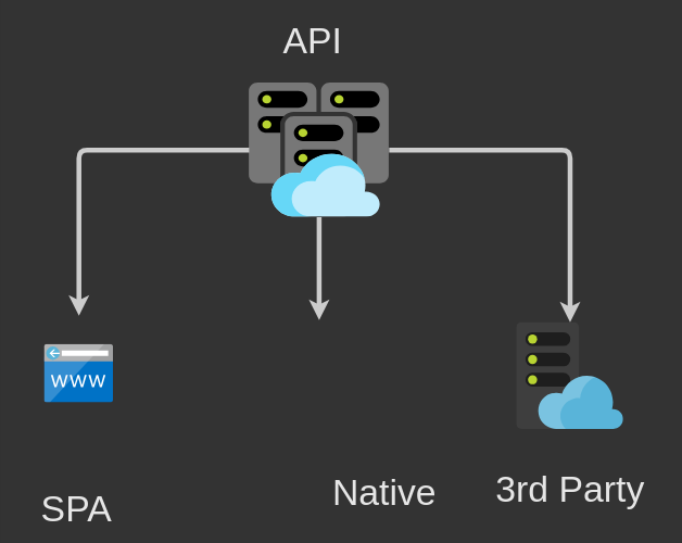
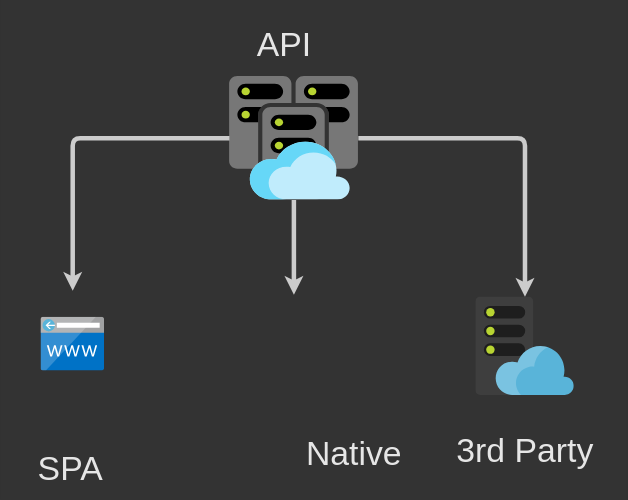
  <mxCell id="0" />
  <mxCell id="1" parent="0" />
  <mxCell id="2" value="" style="group;container=1;" vertex="1" connectable="0" parent="1"><mxGeometry x="20" y="20" width="795" height="624" as="geometry" /></mxCell>
  <mxCell id="3" value="" style="edgeStyle=orthogonalEdgeStyle;rounded=1;orthogonalLoop=1;jettySize=auto;html=1;startSize=24;endSize=6;strokeColor=#CCCCCC;strokeWidth=6;fontFamily=Helvetica;fontSize=45;fontColor=#E6E6E6;" edge="1" parent="2" source="4"><mxGeometry relative="1" as="geometry"><mxPoint x="371.239" y="372.252" as="targetPoint" /></mxGeometry></mxCell>
  <mxCell id="4" value="" style="aspect=fixed;html=1;points=[];align=center;image;fontSize=12;image=img/lib/mscae/Virtual_Clusters.svg;" vertex="1" parent="2"><mxGeometry x="285.293" y="81.132" width="171.809" height="164.65" as="geometry" /></mxCell>
  <mxCell id="5" value="" style="shape=image;html=1;verticalAlign=top;verticalLabelPosition=bottom;labelBackgroundColor=#ffffff;imageAspect=0;aspect=fixed;image=https://cdn0.iconfinder.com/data/icons/small-n-flat/24/678077-computer-128.png" vertex="1" parent="2"><mxGeometry y="366.883" width="152.719" height="152.719" as="geometry" /></mxCell>
  <mxCell id="6" value="" style="edgeStyle=orthogonalEdgeStyle;orthogonalLoop=1;jettySize=auto;html=1;rounded=1;startSize=24;strokeWidth=6;strokeColor=#CCCCCC;" edge="1" parent="2" source="4" target="5"><mxGeometry relative="1" as="geometry"><mxPoint x="189.797" y="163.457" as="targetPoint" /></mxGeometry></mxCell>
  <mxCell id="7" value="" style="aspect=fixed;html=1;points=[];align=center;image;fontSize=12;image=img/lib/mscae/CustomDomain.svg;" vertex="1" parent="2"><mxGeometry x="34.02" y="402.08" width="84.711" height="71.587" as="geometry" /></mxCell>
  <mxCell id="8" value="" style="aspect=fixed;html=1;points=[];align=center;image;fontSize=12;image=img/lib/mscae/WebHosting.svg;imageBackground=none;" vertex="1" parent="2"><mxGeometry x="613.559" y="374.883" width="131.243" height="131.243" as="geometry" /></mxCell>
  <mxCell id="9" value="" style="edgeStyle=orthogonalEdgeStyle;orthogonalLoop=1;jettySize=auto;html=1;rounded=1;startSize=24;strokeWidth=6;strokeColor=#CCCCCC;" edge="1" parent="2" source="4" target="8"><mxGeometry relative="1" as="geometry"><mxPoint x="552.68" y="163.457" as="targetPoint" /></mxGeometry></mxCell>
  <mxCell id="10" value="" style="shape=image;html=1;verticalAlign=top;verticalLabelPosition=bottom;labelBackgroundColor=#ffffff;imageAspect=0;aspect=fixed;image=https://cdn0.iconfinder.com/data/icons/small-n-flat/24/678070-tablet-128.png" vertex="1" parent="2"><mxGeometry x="107.432" y="430.715" width="96.642" height="96.642" as="geometry" /></mxCell>
  <mxCell id="11" value="SPA" style="text;html=1;resizable=0;autosize=1;align=center;verticalAlign=middle;points=[];fillColor=none;strokeColor=none;rounded=0;fontFamily=Helvetica;fontColor=#E6E6E6;fontSize=45;" vertex="1" parent="2"><mxGeometry x="56.7" y="593.662" width="33" height="18" as="geometry" /></mxCell>
- <mxCell id="12" value="API" style="text;html=1;resizable=0;autosize=1;align=center;verticalAlign=middle;points=[];fillColor=none;strokeColor=none;rounded=0;fontFamily=Helvetica;fontColor=#E6E6E6;fontSize=45;" vertex="1" parent="2"><mxGeometry x="322.894" width="81" height="58" as="geometry" /></mxCell>
+ <mxCell id="12" value="API" style="text;html=1;resizable=0;autosize=1;align=center;verticalAlign=middle;points=[];fillColor=none;strokeColor=none;rounded=0;fontFamily=Helvetica;fontColor=#E6E6E6;fontSize=45;" vertex="1" parent="2"><mxGeometry x="317.894" y="10" width="81" height="58" as="geometry" /></mxCell>
  <mxCell id="13" value="Native" style="text;html=1;resizable=0;autosize=1;align=center;verticalAlign=middle;points=[];fillColor=none;strokeColor=none;rounded=0;fontFamily=Helvetica;fontColor=#E6E6E6;fontSize=45;" vertex="1" parent="2"><mxGeometry x="383.423" y="554.799" width="136" height="58" as="geometry" /></mxCell>
  <mxCell id="14" value="3rd Party" style="text;html=1;resizable=0;autosize=1;align=center;verticalAlign=middle;points=[];fillColor=none;strokeColor=none;rounded=0;fontFamily=Helvetica;fontColor=#E6E6E6;fontSize=45;" vertex="1" parent="2"><mxGeometry x="582.423" y="549.799" width="194" height="58" as="geometry" /></mxCell>
  <mxCell id="15" value="" style="group" vertex="1" connectable="0" parent="2"><mxGeometry x="276.937" y="374.639" width="193.975" height="149.736" as="geometry" /></mxCell>
  <mxCell id="16" value="" style="shape=image;html=1;verticalAlign=top;verticalLabelPosition=bottom;labelBackgroundColor=#ffffff;imageAspect=0;aspect=fixed;image=https://cdn0.iconfinder.com/data/icons/small-n-flat/24/678070-tablet-128.png" vertex="1" parent="15"><mxGeometry width="144.367" height="144.367" as="geometry" /></mxCell>
  <mxCell id="17" value="" style="shape=image;html=1;verticalAlign=top;verticalLabelPosition=bottom;labelBackgroundColor=#ffffff;imageAspect=0;aspect=fixed;image=https://cdn0.iconfinder.com/data/icons/small-n-flat/24/678070-tablet-128.png" vertex="1" parent="15"><mxGeometry x="80.574" y="36.39" width="113.346" height="113.346" as="geometry" /></mxCell>
  <mxCell id="18" value="" style="shape=image;html=1;verticalAlign=top;verticalLabelPosition=bottom;labelBackgroundColor=#ffffff;imageAspect=0;aspect=fixed;image=https://cdn4.iconfinder.com/data/icons/iconsimple-logotypes/512/apple-128.png;fontFamily=Helvetica;fontSize=45;fontColor=#E6E6E6;direction=south;rotation=-90;" vertex="1" parent="15"><mxGeometry x="45.957" y="35.197" width="52.497" height="52.497" as="geometry" /></mxCell>
  <mxCell id="19" value="" style="shape=image;html=1;verticalAlign=top;verticalLabelPosition=bottom;labelBackgroundColor=#ffffff;imageAspect=0;aspect=fixed;image=https://cdn1.iconfinder.com/data/icons/logotypes/32/android-128.png;fontFamily=Helvetica;fontSize=45;fontColor=#E6E6E6;" vertex="1" parent="15"><mxGeometry x="111.014" y="59.656" width="52.497" height="52.497" as="geometry" /></mxCell>
